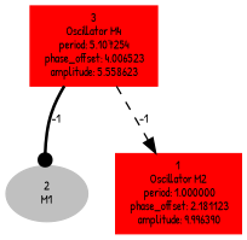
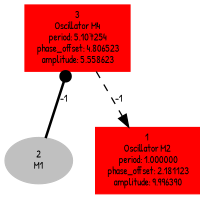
  digraph {
    fontname="Patrick Hand"
    forcelabels=true
    node [color=red fontname="Patrick Hand" fontsize=8 shape=box style=filled]
    edge [fontname="Patrick Hand" fontsize=8]
    n1 [label=<1<BR />Oscillator M2<BR /> period: 1.000000<BR /> phase_offset: 2.181123<BR /> amplitude: 9.996390>]
    n2 [color=grey label=<2<BR/>M1> shape=""]
-   n3 [label=<3<BR />Oscillator M4<BR /> period: 5.107254<BR /> phase_offset: 4.006523<BR /> amplitude: 5.558623>]
-   n3 -> n2 [arrowhead=dot label="-1 " style=bold]
+   n3 [label=<3<BR />Oscillator M4<BR /> period: 5.107254<BR /> phase_offset: 4.806523<BR /> amplitude: 5.558623>]
+   n2 -> n3 [arrowhead=dot label="-1 " style=bold]
    n3 -> n1 [arrowhead=normal label="-1 " style=dashed]
  }
